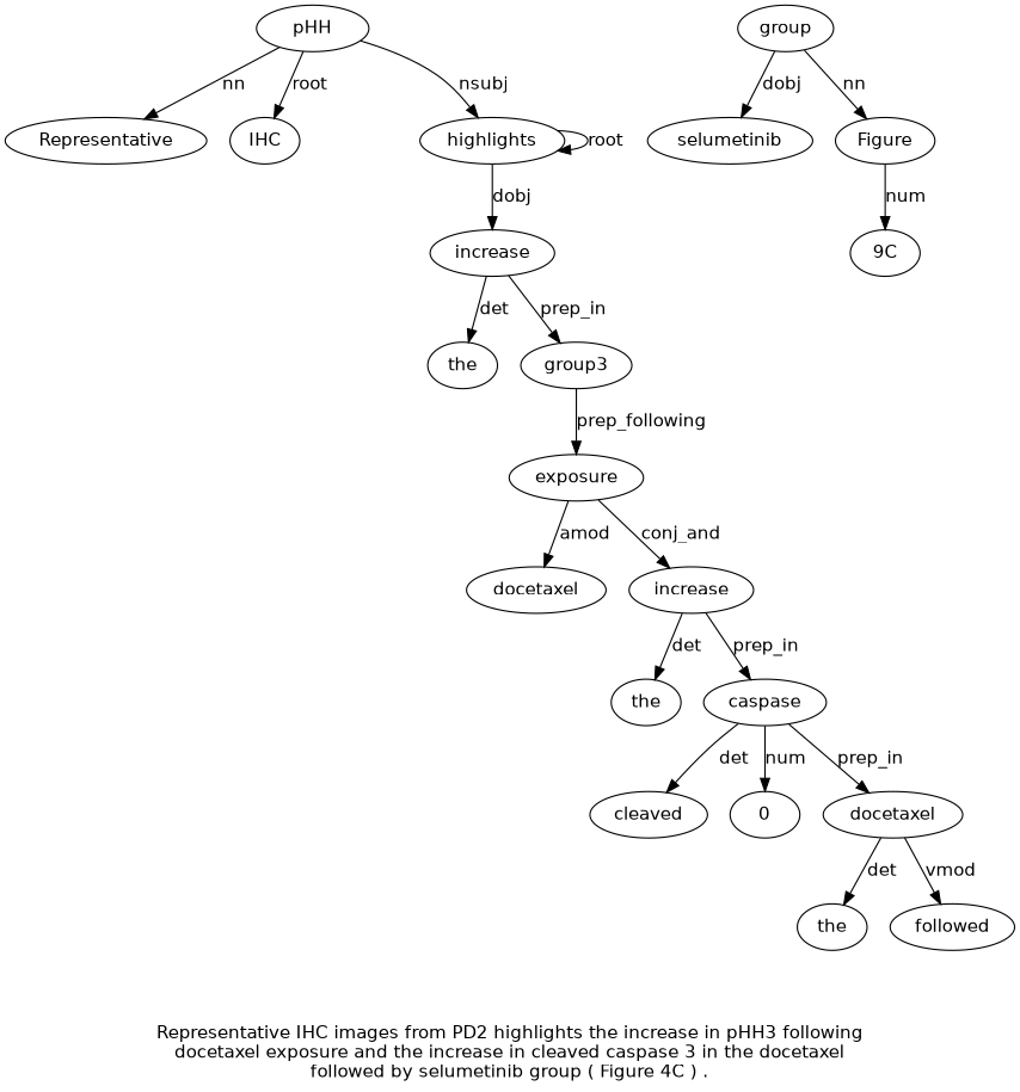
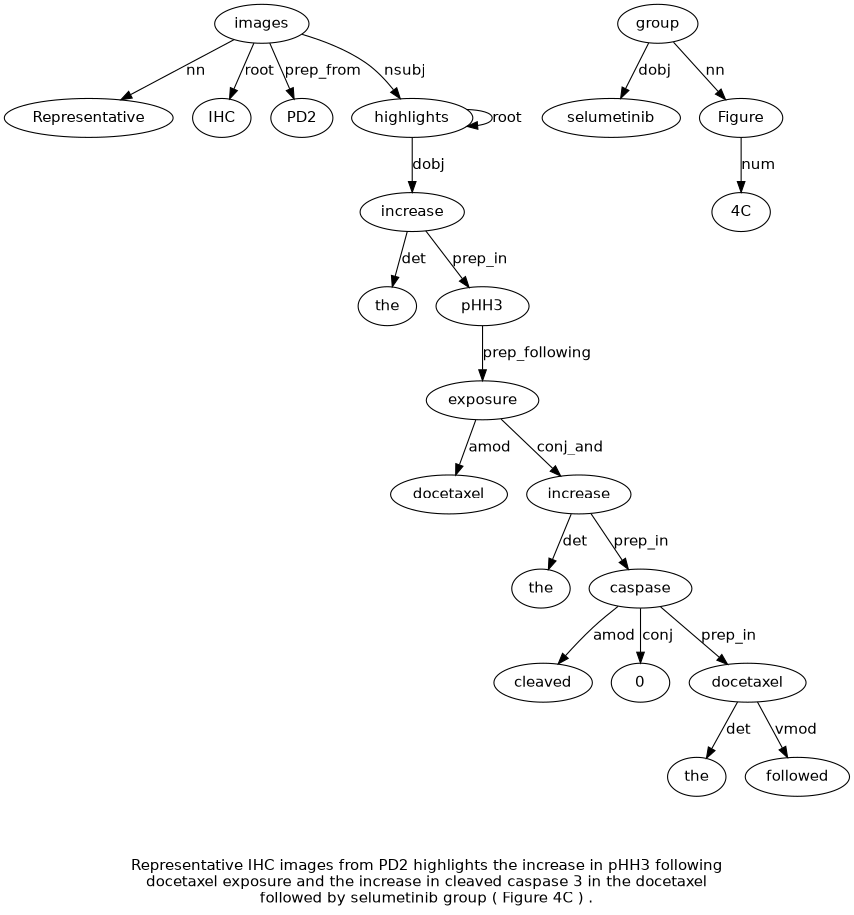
  digraph {
    fontname="DejaVu Sans"
    label="Representative IHC images from PD2 highlights the increase in pHH3 following\ndocetaxel exposure and the increase in cleaved caspase 3 in the docetaxel\nfollowed by selumetinib group ( Figure 4C ) ."
    node [fillcolor=white fontname="DejaVu Sans" style=filled]
    edge [fontname="DejaVu Sans"]
-   n1 [label=pHH]
+   n1 [label=images]
    n2 [label=Representative]
    n3 [label=IHC]
+   n4 [label=PD2]
    n5 [label=highlights]
    n6 [label=increase]
    n7 [label=the]
-   n8 [label=group3]
+   n8 [label=pHH3]
    n9 [label=exposure]
    n10 [label=docetaxel]
    n11 [label=increase]
    n12 [label=the]
    n13 [label=caspase]
    n14 [label=cleaved]
    n15 [label=0]
    n16 [label=docetaxel]
    n17 [label=the]
    n18 [label=followed]
    n19 [label=group]
    n20 [label=selumetinib]
    n21 [label=Figure]
-   n22 [label="9C"]
+   n22 [label="4C"]
    n1 -> n2 [label=nn]
    n1 -> n3 [label=root]
+   n1 -> n4 [label=prep_from]
    n1 -> n5 [label=nsubj]
    n5 -> n5 [label=root]
    n5 -> n6 [label=dobj]
    n6 -> n7 [label=det]
    n6 -> n8 [label=prep_in]
    n8 -> n9 [label=prep_following]
    n9 -> n10 [label=amod]
    n9 -> n11 [label=conj_and]
    n11 -> n12 [label=det]
    n11 -> n13 [label=prep_in]
-   n13 -> n14 [label=det]
-   n13 -> n15 [label=num]
+   n13 -> n14 [label=amod]
+   n13 -> n15 [label=conj]
    n13 -> n16 [label=prep_in]
    n16 -> n17 [label=det]
    n16 -> n18 [label=vmod]
    n19 -> n20 [label=dobj]
    n19 -> n21 [label=nn]
    n21 -> n22 [label=num]
  }
